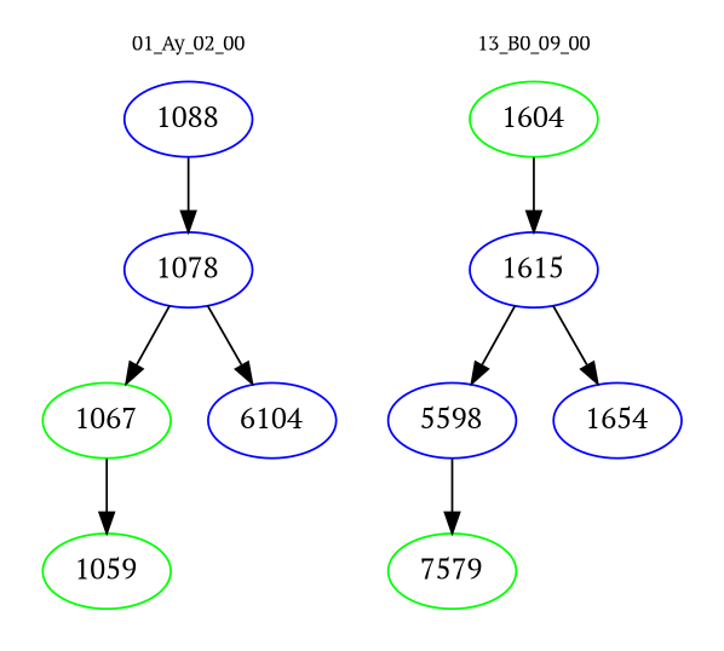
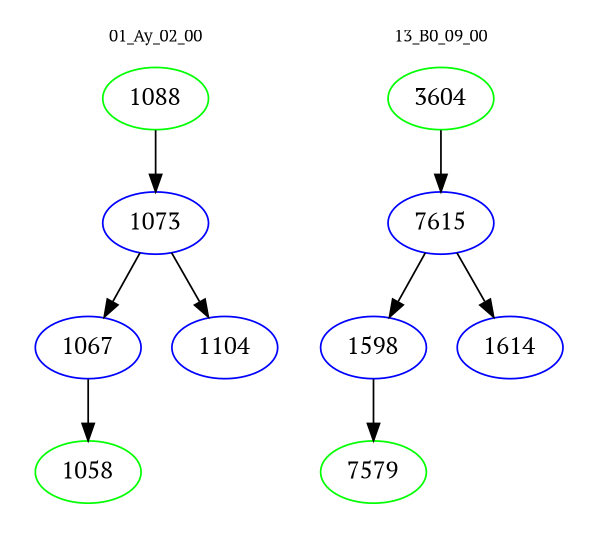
  digraph {
    fontname="PT Serif"
    node [color=blue fontname="PT Serif"]
    edge [color=black fontname="PT Serif"]
-   n1 [label=1088]
-   n2 [label=1078]
-   n3 [color=green label=1067]
-   n4 [label=6104]
-   n5 [color=green label=1059]
-   n6 [color=green label=1604]
-   n7 [label=1615]
-   n8 [label=5598]
-   n9 [label=1654]
+   n1 [color=green label=1088]
+   n2 [label=1073]
+   n3 [label=1067]
+   n4 [label=1104]
+   n5 [color=green label=1058]
+   n6 [color=green label=3604]
+   n7 [label=7615]
+   n8 [label=1598]
+   n9 [label=1614]
    n10 [color=green label=7579]
    subgraph cluster_1 {
      color=white
      fontsize=10
      label="01_Ay_02_00"
      n1
      n2
      n3
      n4
      n5
    }
    subgraph cluster_2 {
      color=white
      fontsize=10
      label="13_B0_09_00"
      n6
      n7
      n8
      n9
      n10
    }
    n1 -> n2
    n2 -> n3
    n2 -> n4
    n3 -> n5
    n6 -> n7
    n7 -> n8
    n7 -> n9
    n8 -> n10
  }
